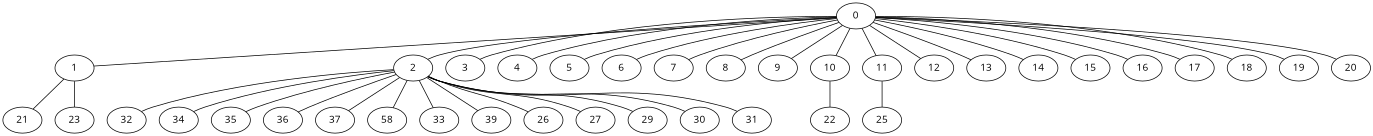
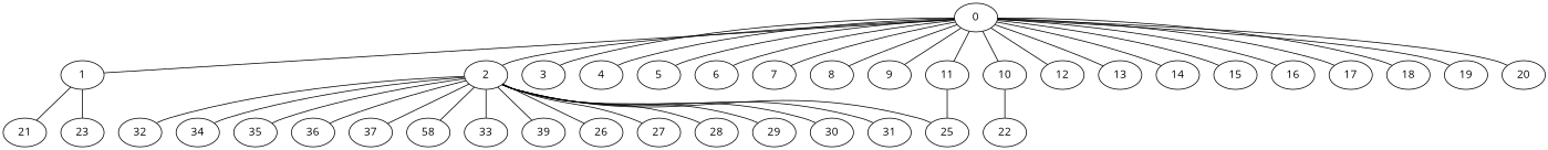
  graph {
    fontname="Open Sans"
    node [fontname="Open Sans"]
    edge [fontname="Open Sans"]
    0
    1
    2
    3
    4
    5
    6
    7
    8
    9
    10
    11
    12
    13
    14
    15
    16
    17
    18
    19
    20
    21
    23
    32
    34
    35
    36
    37
    n29 [label=58]
    33
    39
    25
    26
    27
+   28
    29
    30
    31
    22
    0 -- 1
    0 -- 2
    0 -- 3
    0 -- 4
    0 -- 5
    0 -- 6
    0 -- 7
    0 -- 8
    0 -- 9
    0 -- 10
    0 -- 11
    0 -- 12
    0 -- 13
    0 -- 14
    0 -- 15
    0 -- 16
    0 -- 17
    0 -- 18
    0 -- 19
    0 -- 20
    1 -- 21
    1 -- 23
    2 -- 32
    2 -- 34
    2 -- 35
    2 -- 36
    2 -- 37
    2 -- n29
    2 -- 33
    2 -- 39
+   2 -- 25
    2 -- 26
    2 -- 27
+   2 -- 28
    2 -- 29
    2 -- 30
    2 -- 31
    10 -- 22
    11 -- 25
  }
